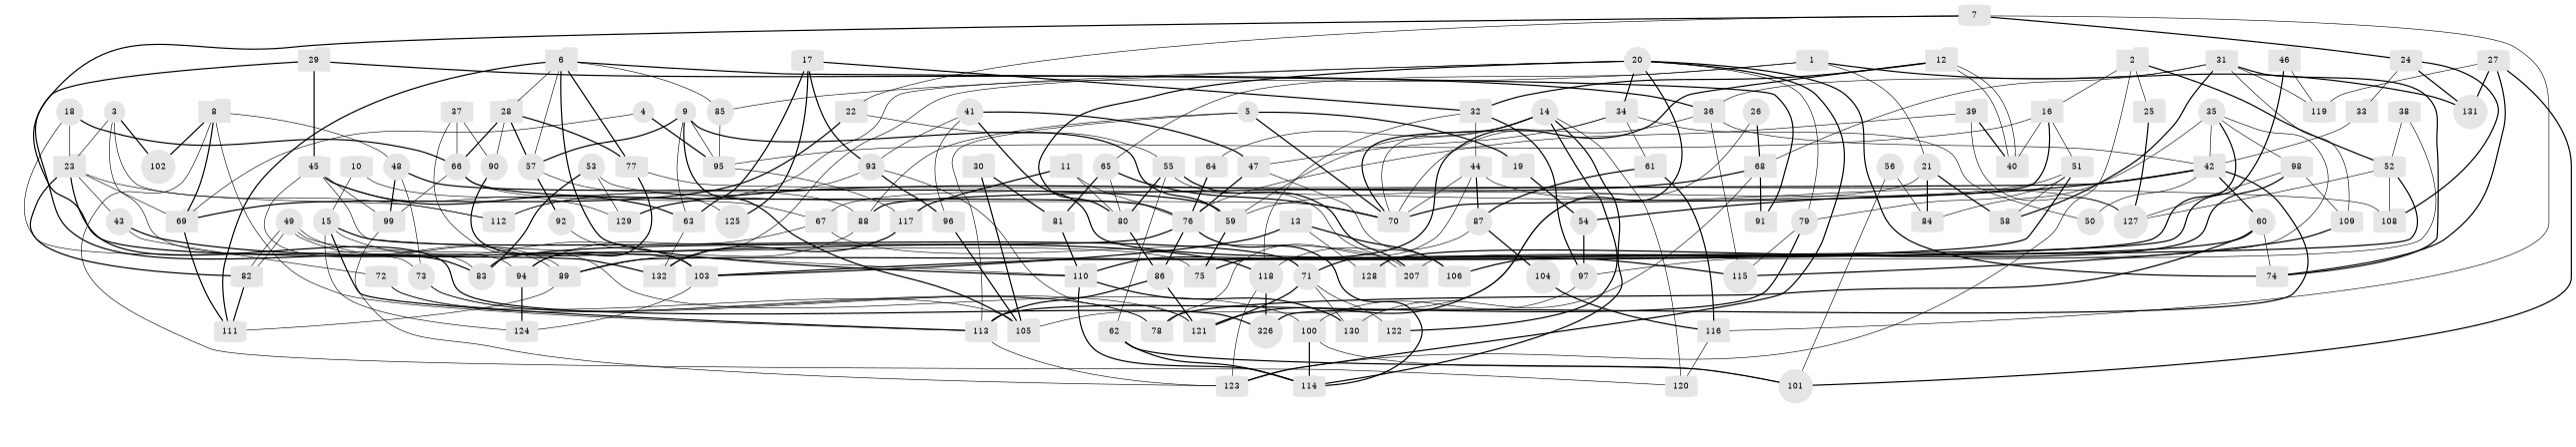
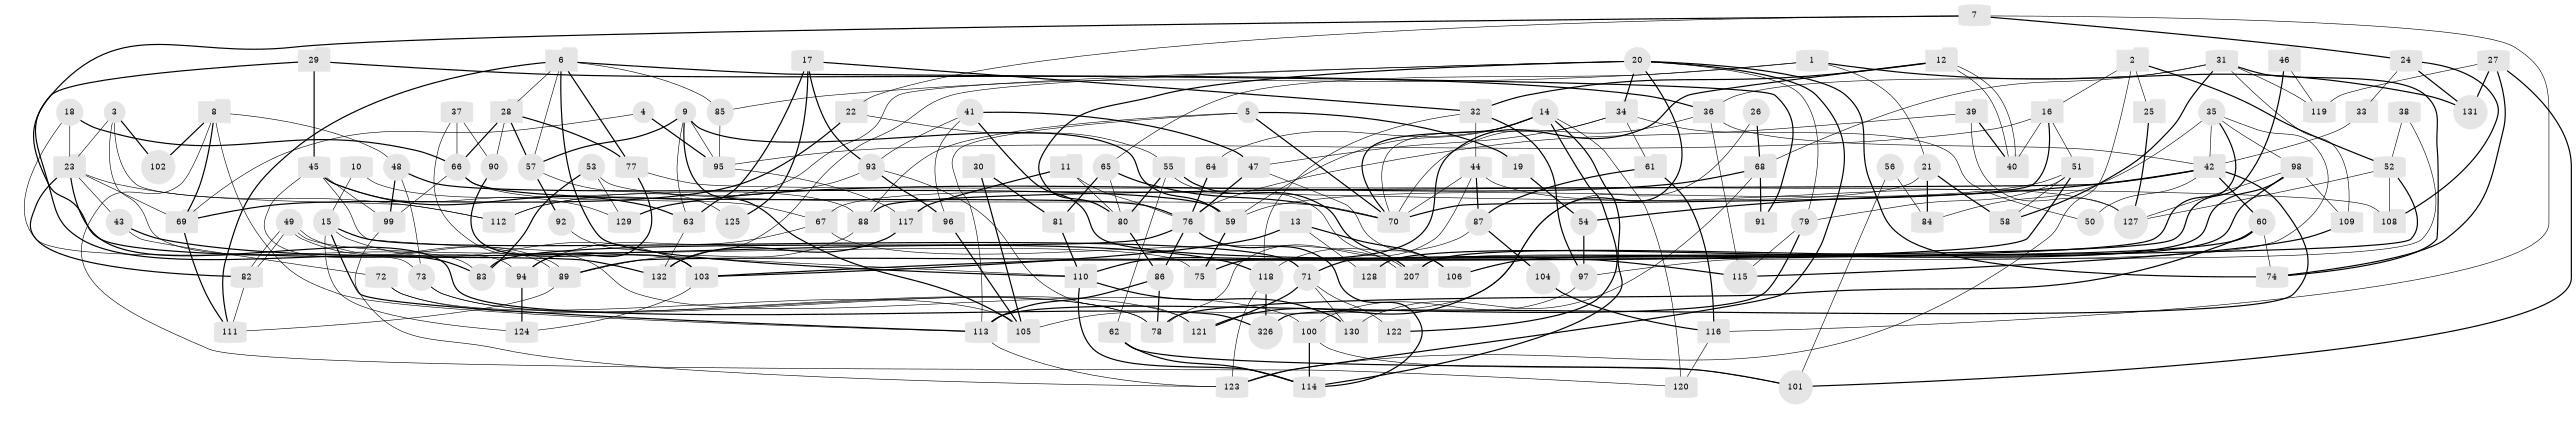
  graph {
    node [color=gray90 shape=cylinder style=filled]
    edge [style=solid]
    21 [shape=circle]
    1
    65 [shape=circle]
    85 [shape=circle]
    131 [shape=circle]
    58 [shape=folder]
    67 [shape=folder]
    84
    70
    80 [shape=folder]
    81
    95
    2 [shape=folder]
    16 [shape=folder]
    25 [shape=folder]
    52
    123
    40 [shape=folder]
    51
    127 [shape=circle]
    108 [shape=folder]
    75 [shape=folder]
    3 [shape=circle]
    23 [shape=folder]
    83 [shape=circle]
    102 [shape=circle]
    112
    69 [shape=folder]
    43 [shape=circle]
    82
    n31 [label=326 shape=circle]
    4 [shape=circle]
    111
    117 [shape=folder]
    5 [shape=circle]
    19 [shape=folder]
    88
    113
    54 [shape=circle]
    89
    6 [shape=folder]
    28 [shape=folder]
    57 [shape=circle]
    77
    91
    110 [shape=folder]
    66 [shape=circle]
    90 [shape=circle]
    125 [shape=circle]
    92 [shape=circle]
    94
    114
    130 [shape=folder]
    22 [shape=folder]
    7
    24
    116 [shape=folder]
    132 [shape=folder]
    55
    33 [shape=folder]
    120
    8 [shape=folder]
    48 [shape=circle]
    59 [shape=folder]
    73 [shape=circle]
    99
    9 [shape=circle]
    63
    105 [shape=folder]
    10
    15 [shape=circle]
    103
    71 [shape=circle]
    124
    11 [shape=folder]
    76
    86 [shape=circle]
    12 [shape=folder]
    32 [shape=folder]
    44
    97 [shape=circle]
    118 [shape=circle]
    13 [shape=folder]
    106
    128 [shape=folder]
    14 [shape=circle]
    64
    122 [shape=folder]
    121 [shape=folder]
    79 [shape=circle]
    17
    93 [shape=circle]
    96
    18 [shape=circle]
    78
    20 [shape=circle]
    34 [shape=folder]
    74
    47
    50 [shape=circle]
    61 [shape=folder]
    115 [shape=circle]
    n103 [label=207 shape=folder]
    62
    72
    42 [shape=folder]
    26 [shape=circle]
    68 [shape=folder]
    129
    27
    101 [shape=circle]
    119
    29 [shape=folder]
    36 [shape=folder]
    45
    30 [shape=folder]
    31
    109
    87 [shape=circle]
    100 [shape=folder]
    60 [shape=circle]
    35 [shape=circle]
    98
    37
    38
    39 [shape=folder]
    41 [shape=circle]
    104 [shape=circle]
    46 [shape=folder]
    49 [shape=circle]
    53 [shape=circle]
    56 [shape=circle]
    21 -- 58 [style=bold]
    21 -- 67
    21 -- 84 [style=bold]
    1 -- 21
    1 -- 65
    1 -- 85
    1 -- 131 [style=bold]
    65 -- 70 [style=bold]
    65 -- 80
    65 -- 81 [style=bold]
    85 -- 95
    67 -- 94
    67 -- n103
    80 -- 86 [style=bold]
    81 -- 110 [style=bold]
    95 -- 117
    2 -- 16
    2 -- 25
    2 -- 52 [style=bold]
    2 -- 123
    16 -- 70 [style=bold]
    16 -- 95
    16 -- 40
    16 -- 51
    25 -- 127 [style=bold]
    52 -- 127
    52 -- 108
    52 -- 75 [style=bold]
    51 -- 58
    51 -- 89 [style=bold]
    51 -- 59
    51 -- 79
    3 -- 23
    3 -- 83
    3 -- 102 [style=bold]
    3 -- 112
    23 -- 112
    23 -- 69
    23 -- 43
    23 -- 82 [style=bold]
    23 -- n31 [style=bold]
    69 -- 111 [style=bold]
    43 -- 118 [style=bold]
    43 -- 72
-   82 -- 111 [style=bold]
+   82 -- 111
    4 -- 95 [style=bold]
    4 -- 69
    117 -- 132 [style=bold]
    5 -- 70 [style=bold]
    5 -- 19 [style=bold]
    5 -- 88
    5 -- 113
    19 -- 54 [style=bold]
    88 -- 89
    113 -- 123
    54 -- 97 [style=bold]
    89 -- 111
    6 -- 85
    6 -- 111 [style=bold]
    6 -- 28
    6 -- 57
    6 -- 77 [style=bold]
    6 -- 91 [style=bold]
    6 -- 110 [style=bold]
    28 -- 57 [style=bold]
    28 -- 77 [style=bold]
    28 -- 66 [style=bold]
    28 -- 90
    57 -- 125
    57 -- 92 [style=bold]
    77 -- 108
    77 -- 94 [style=bold]
    110 -- 114 [style=bold]
    110 -- 130 [style=bold]
    66 -- 67
    66 -- 99
    66 -- 76 [style=bold]
    90 -- 103 [style=bold]
    92 -- 103
    94 -- 124 [style=bold]
    22 -- 69 [style=bold]
    22 -- 55
    7 -- 22
    7 -- 24 [style=bold]
    7 -- 116
    7 -- 132 [style=bold]
    24 -- 131 [style=bold]
    24 -- 108 [style=bold]
    24 -- 33
    116 -- 120
    55 -- 80 [style=bold]
    55 -- n103
    55 -- n103 [style=bold]
    55 -- 62
    33 -- 42
    8 -- 102 [style=bold]
    8 -- 69 [style=bold]
    8 -- 113
    8 -- 120
    8 -- 48
    48 -- 59 [style=bold]
    48 -- 73
    48 -- 99 [style=bold]
    59 -- 75 [style=bold]
    73 -- 121
    73 -- 78
    99 -- 123
    9 -- 95
    9 -- 57 [style=bold]
    9 -- 59 [style=bold]
    9 -- 63
    9 -- 105 [style=bold]
    63 -- 132
    10 -- 88
    10 -- 15
    15 -- 113 [style=bold]
    15 -- 103
    15 -- 71 [style=bold]
    15 -- 124
    103 -- 124
    71 -- 130
    71 -- 122
    71 -- 121 [style=bold]
    11 -- 80
    11 -- 117 [style=bold]
    11 -- 76
    76 -- 83 [style=bold]
    76 -- 114 [style=bold]
    76 -- 86 [style=bold]
    86 -- 113 [style=bold]
-   86 -- 121 [style=bold]
+   86 -- 78 [style=bold]
    12 -- 40
    12 -- 40
    12 -- 110 [style=bold]
    12 -- 32 [style=bold]
    32 -- 44
    32 -- 97 [style=bold]
    32 -- 118
    44 -- 70
    44 -- 127
    44 -- 78
    44 -- 87 [style=bold]
    97 -- 100
    118 -- 123
    118 -- n31 [style=bold]
    13 -- 103 [style=bold]
    13 -- 106 [style=bold]
    13 -- 128
    14 -- 70 [style=bold]
    14 -- 114 [style=bold]
    14 -- 120
    14 -- 59
    14 -- 64
    14 -- 122 [style=bold]
    64 -- 76 [style=bold]
    79 -- 113 [style=bold]
    79 -- 115
    17 -- 125 [style=bold]
    17 -- 63 [style=bold]
    17 -- 32 [style=bold]
    17 -- 93 [style=bold]
    93 -- 112
    93 -- 121
    93 -- 96 [style=bold]
    96 -- 105 [style=bold]
    18 -- 23
    18 -- 66 [style=bold]
    18 -- 73
    20 -- 80 [style=bold]
    20 -- 123 [style=bold]
    20 -- 112
    20 -- 132
    20 -- 121 [style=bold]
    20 -- 79
    20 -- 34 [style=bold]
    20 -- 74 [style=bold]
    34 -- 70
    34 -- 47
    34 -- 50
    34 -- 61
    47 -- 76 [style=bold]
    47 -- 106
    61 -- 116 [style=bold]
    61 -- 87 [style=bold]
    62 -- 114 [style=bold]
    62 -- 101 [style=bold]
    72 -- 105
    72 -- 78
    42 -- n31 [style=bold]
    42 -- 88 [style=bold]
    42 -- 54 [style=bold]
    42 -- 50
    42 -- 60 [style=bold]
    26 -- 105
    26 -- 68 [style=bold]
    68 -- 91 [style=bold]
    68 -- 130
    68 -- 129 [style=bold]
    27 -- 131 [style=bold]
    27 -- 74 [style=bold]
    27 -- 101 [style=bold]
    27 -- 119
    29 -- 83 [style=bold]
    29 -- 36 [style=bold]
    29 -- 45 [style=bold]
    36 -- 70
    36 -- 115
    36 -- 42
    45 -- 110
    45 -- 94
    45 -- 99
    45 -- 63 [style=bold]
    45 -- 129
    30 -- 81 [style=bold]
    30 -- 105 [style=bold]
    31 -- 58 [style=bold]
    31 -- 74 [style=bold]
    31 -- 68
    31 -- 119
    31 -- 36
    31 -- 109
    109 -- 115 [style=bold]
    87 -- 118
    87 -- 104 [style=bold]
    100 -- 114 [style=bold]
    100 -- 101
    60 -- 106 [style=bold]
    60 -- 78 [style=bold]
    60 -- 74
    35 -- 84
    35 -- 103 [style=bold]
    35 -- 97
    35 -- 42
    35 -- 98
    98 -- 127
    98 -- 128 [style=bold]
+   98 -- n103 [style=bold]
    98 -- 109
    37 -- 66
    37 -- 90
    37 -- 100
    38 -- 52
    38 -- n103
    39 -- 40 [style=bold]
    39 -- 127
    39 -- 76
    41 -- 93
    41 -- 96
    41 -- 47 [style=bold]
    41 -- 115 [style=bold]
    104 -- 116 [style=bold]
    46 -- 71 [style=bold]
    46 -- 119
    49 -- 75
    49 -- 82
    49 -- 82
    49 -- 89
    49 -- 89
    53 -- 70
    53 -- 83 [style=bold]
    53 -- 129
    56 -- 84
    56 -- 101
  }
